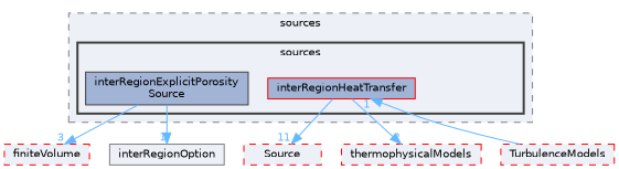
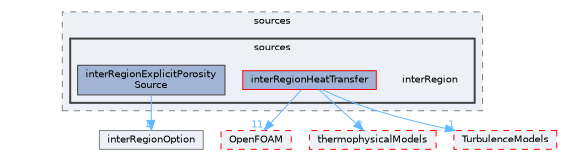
  digraph {
    compound=true
    node [fontname=Helvetica fontsize=10 shape=box color=red fillcolor="#edf0f7" style="filled,dashed"]
    edge [color=steelblue1 fontcolor=steelblue1 fontname=Helvetica fontsize=10 headlabel=1 labeldistance=1.5 labelfontname=Helvetica labelfontsize=10]
+   n1 [height=0.2 label=interRegion shape=plaintext width=0.4 color="" fillcolor="" style=""]
    n2 [color=grey25 fillcolor="#a2b4d6" height=0.2 label="interRegionExplicitPorosity\lSource" style=filled width=0.4]
    n3 [fillcolor="#a2b4d6" height=0.2 label=interRegionHeatTransfer style=filled width=0.4]
-   n4 [height=0.2 label=finiteVolume width=0.4]
    n5 [color=grey50 height=0.2 label=interRegionOption style=filled width=0.4]
-   n6 [height=0.2 label=Source width=0.4]
+   n6 [height=0.2 label=OpenFOAM width=0.4]
    n7 [height=0.2 label=thermophysicalModels width=0.4]
    n8 [height=0.2 label=TurbulenceModels width=0.4]
    subgraph cluster_1 {
      bgcolor="#edf0f7"
      fontname=Helvetica
      fontsize=10
      label=sources
      pencolor=grey50
      style="filled,dashed"
      subgraph cluster_2 {
        bgcolor="#edf0f7"
        fontname=Helvetica
        fontsize=10
        label=sources
        pencolor=grey25
        style="filled,bold"
+       n1
        n2
        n3
      }
    }
-   n2 -> n4 [headlabel=3]
    n2 -> n5
    n3 -> n6 [headlabel=11]
    n3 -> n7 [headlabel=2]
-   n8 -> n3
+   n3 -> n8
  }
